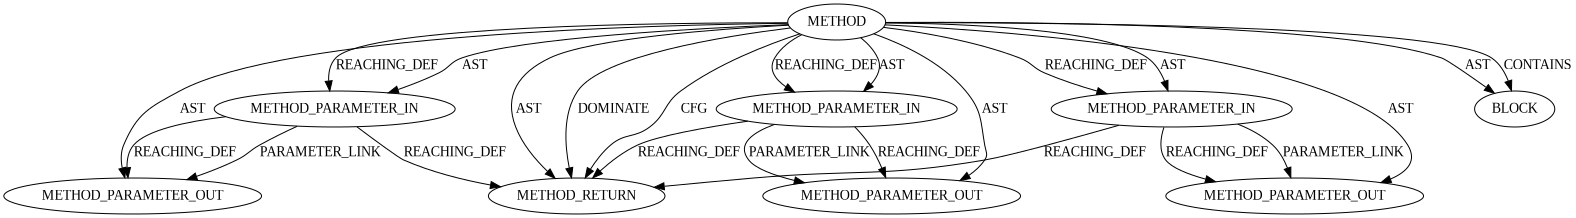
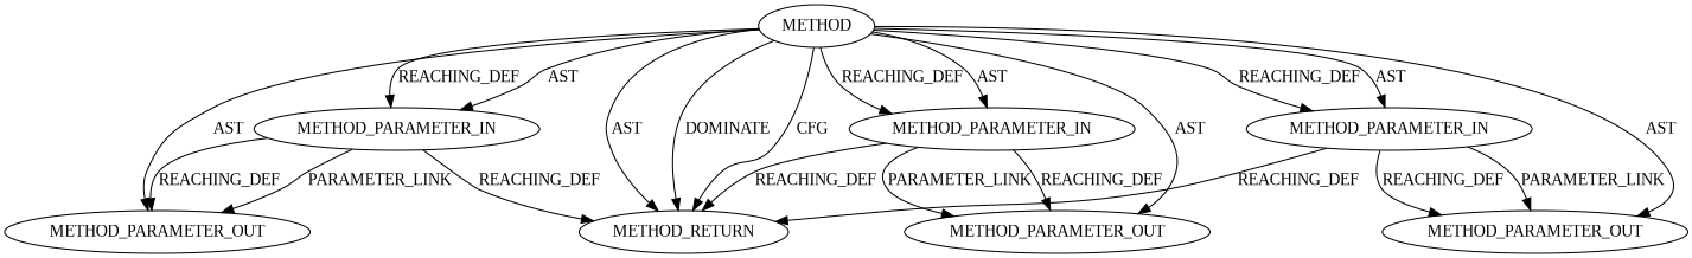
  digraph {
    fontname="Liberation Serif"
    node [CODE=p1 EVALUATION_STRATEGY=BY_VALUE IS_VARIADIC=false ORDER=1 TYPE_FULL_NAME=ANY fontname="Liberation Serif"]
    edge [fontname="Liberation Serif"]
    n1 [INDEX=1 NAME=p1 label=METHOD_PARAMETER_OUT]
    n2 [CODE=RET ORDER=2 label=METHOD_RETURN IS_VARIADIC=""]
    n3 [AST_PARENT_FULL_NAME="<global>" AST_PARENT_TYPE=NAMESPACE_BLOCK CODE="<empty>" FILENAME="<empty>" FULL_NAME=fgets IS_EXTERNAL=true NAME=fgets ORDER=0 label=METHOD EVALUATION_STRATEGY="" IS_VARIADIC="" TYPE_FULL_NAME=""]
    n4 [CODE=p3 INDEX=3 NAME=p3 ORDER=3 label=METHOD_PARAMETER_IN]
    n5 [CODE=p3 INDEX=3 NAME=p3 ORDER=3 label=METHOD_PARAMETER_OUT]
    n6 [INDEX=1 NAME=p1 label=METHOD_PARAMETER_IN]
    n7 [CODE=p2 INDEX=2 NAME=p2 ORDER=2 label=METHOD_PARAMETER_IN]
    n8 [CODE=p2 INDEX=2 NAME=p2 ORDER=2 label=METHOD_PARAMETER_OUT]
-   n9 [ARGUMENT_INDEX=1 CODE="<empty>" label=BLOCK EVALUATION_STRATEGY="" IS_VARIADIC=""]
    n3 -> n1 [label=AST]
    n3 -> n2 [label=AST]
    n3 -> n2 [label=DOMINATE]
    n3 -> n2 [label=CFG]
    n3 -> n4 [label=REACHING_DEF]
    n3 -> n4 [label=AST]
    n3 -> n5 [label=AST]
    n3 -> n6 [label=REACHING_DEF]
    n3 -> n6 [label=AST]
    n3 -> n7 [label=REACHING_DEF]
    n3 -> n7 [label=AST]
    n3 -> n8 [label=AST]
-   n3 -> n9 [label=AST]
-   n3 -> n9 [label=CONTAINS]
    n4 -> n2 [VARIABLE=p3 label=REACHING_DEF]
    n4 -> n5 [label=PARAMETER_LINK]
    n4 -> n5 [VARIABLE=p3 label=REACHING_DEF]
    n6 -> n1 [VARIABLE=p1 label=REACHING_DEF]
    n6 -> n1 [label=PARAMETER_LINK]
    n6 -> n2 [VARIABLE=p1 label=REACHING_DEF]
    n7 -> n2 [VARIABLE=p2 label=REACHING_DEF]
    n7 -> n8 [label=PARAMETER_LINK]
    n7 -> n8 [VARIABLE=p2 label=REACHING_DEF]
  }
